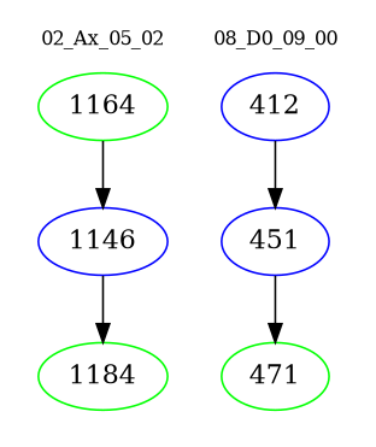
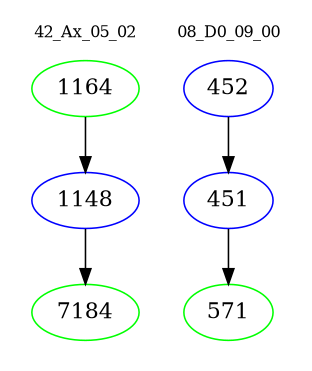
  digraph {
    node [color=green]
    edge [color=black]
    n1 [label=1164]
-   n2 [color=blue label=1146]
-   n3 [label=1184]
-   n4 [color=blue label=412]
+   n2 [color=blue label=1148]
+   n3 [label=7184]
+   n4 [color=blue label=452]
    n5 [color=blue label=451]
-   n6 [label=471]
+   n6 [label=571]
    subgraph cluster_1 {
      color=white
      fontsize=10
-     label="02_Ax_05_02"
+     label="42_Ax_05_02"
      n1
      n2
      n3
    }
    subgraph cluster_2 {
      color=white
      fontsize=10
      label="08_D0_09_00"
      n4
      n5
      n6
    }
    n1 -> n2
    n2 -> n3
    n4 -> n5
    n5 -> n6
  }
